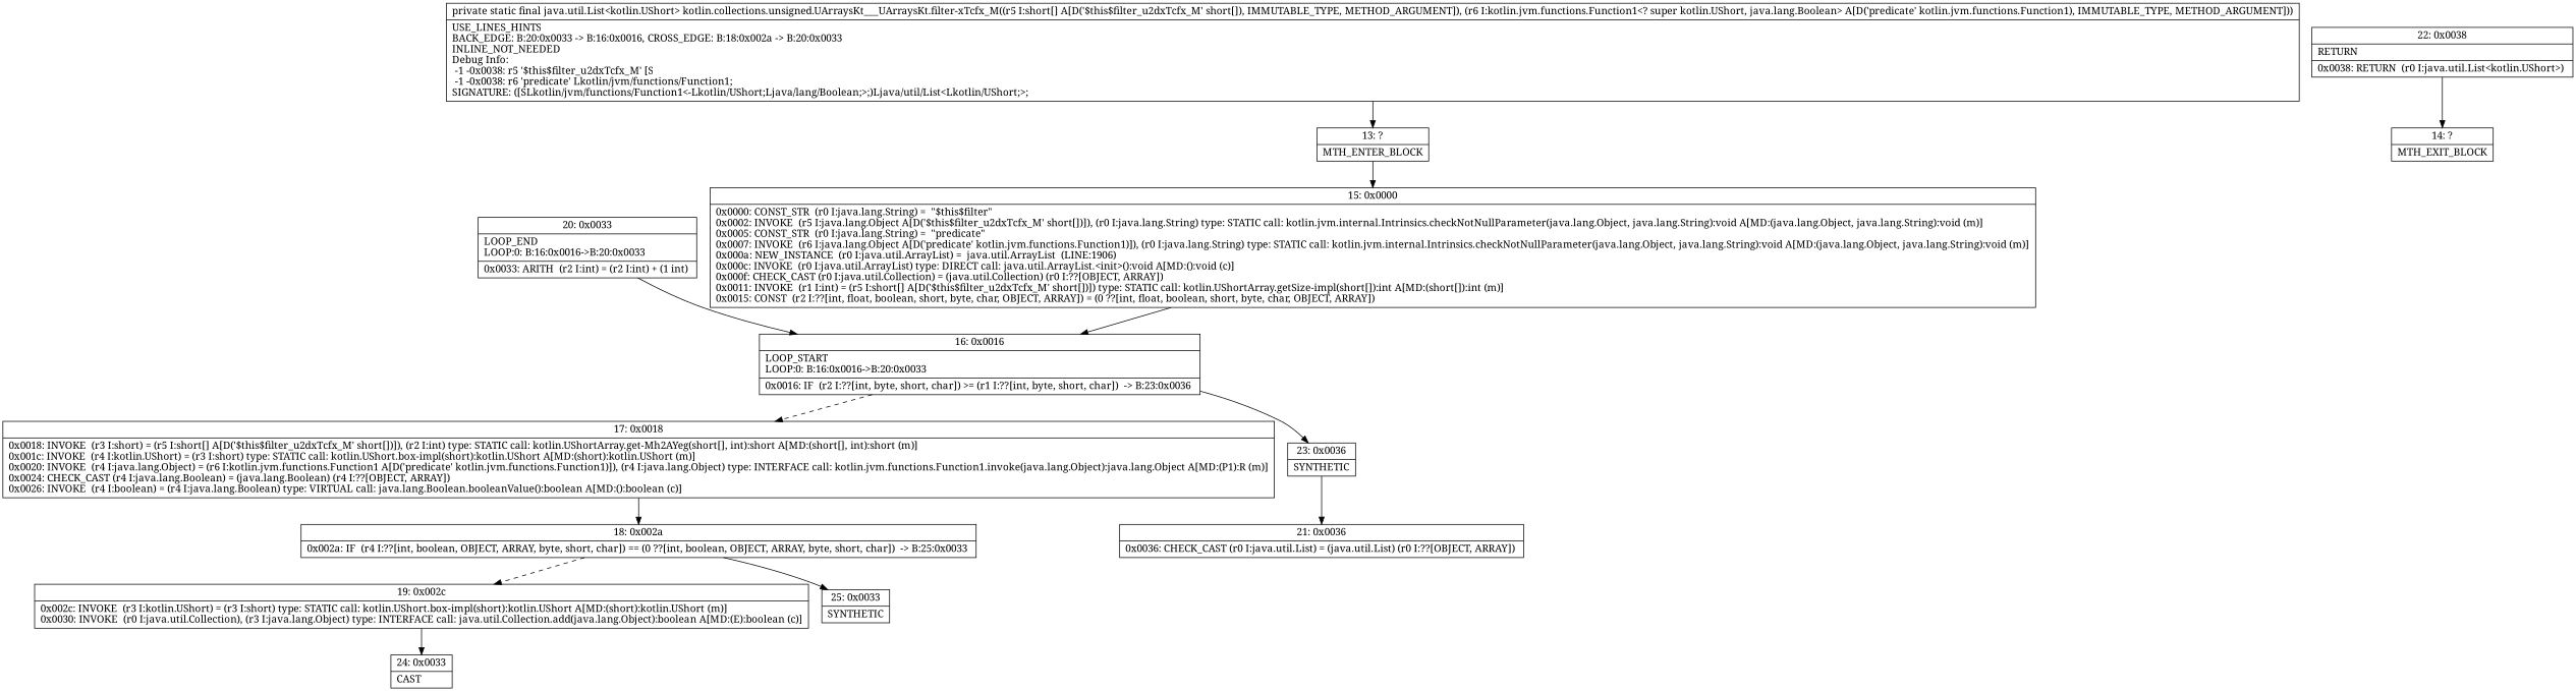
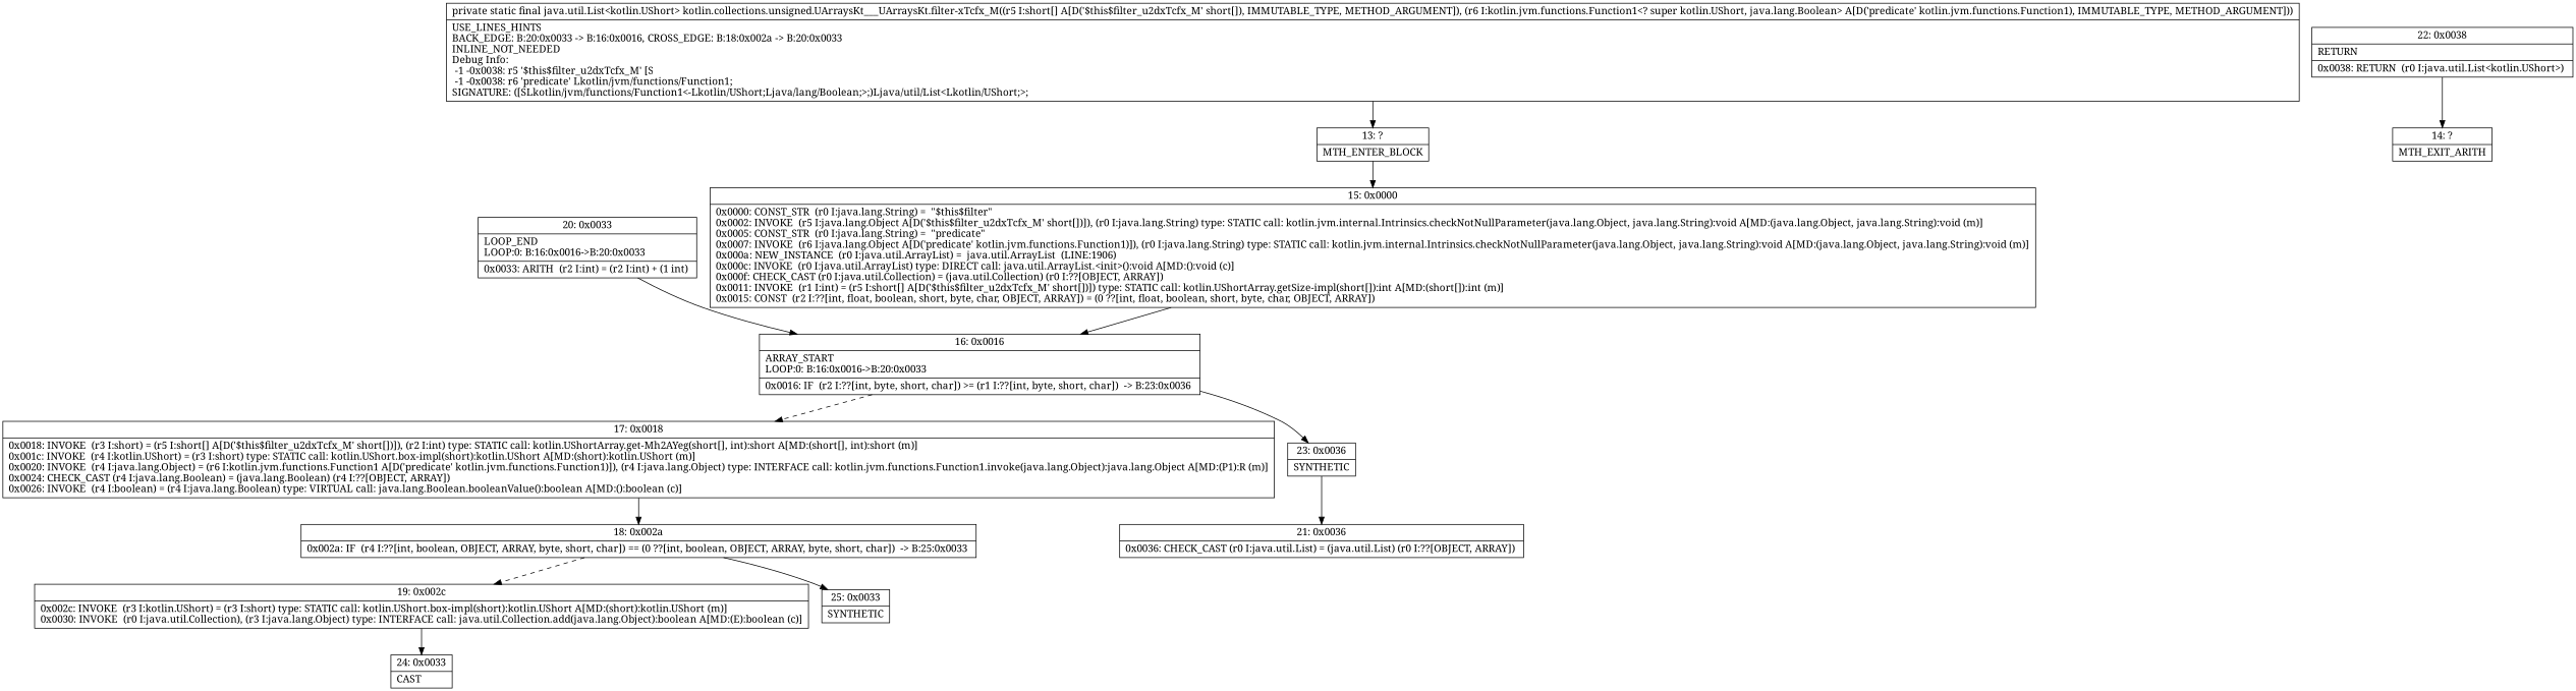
  digraph {
    fontname="Noto Serif"
    node [fontname="Noto Serif" shape=record]
    edge [fontname="Noto Serif"]
    n1 [label="{13\:\ ?|MTH_ENTER_BLOCK\l}"]
    n2 [label="{15\:\ 0x0000|0x0000: CONST_STR  (r0 I:java.lang.String) =  \"$this$filter\" \l0x0002: INVOKE  (r5 I:java.lang.Object A[D('$this$filter_u2dxTcfx_M' short[])]), (r0 I:java.lang.String) type: STATIC call: kotlin.jvm.internal.Intrinsics.checkNotNullParameter(java.lang.Object, java.lang.String):void A[MD:(java.lang.Object, java.lang.String):void (m)]\l0x0005: CONST_STR  (r0 I:java.lang.String) =  \"predicate\" \l0x0007: INVOKE  (r6 I:java.lang.Object A[D('predicate' kotlin.jvm.functions.Function1)]), (r0 I:java.lang.String) type: STATIC call: kotlin.jvm.internal.Intrinsics.checkNotNullParameter(java.lang.Object, java.lang.String):void A[MD:(java.lang.Object, java.lang.String):void (m)]\l0x000a: NEW_INSTANCE  (r0 I:java.util.ArrayList) =  java.util.ArrayList  (LINE:1906)\l0x000c: INVOKE  (r0 I:java.util.ArrayList) type: DIRECT call: java.util.ArrayList.\<init\>():void A[MD:():void (c)]\l0x000f: CHECK_CAST (r0 I:java.util.Collection) = (java.util.Collection) (r0 I:??[OBJECT, ARRAY]) \l0x0011: INVOKE  (r1 I:int) = (r5 I:short[] A[D('$this$filter_u2dxTcfx_M' short[])]) type: STATIC call: kotlin.UShortArray.getSize\-impl(short[]):int A[MD:(short[]):int (m)]\l0x0015: CONST  (r2 I:??[int, float, boolean, short, byte, char, OBJECT, ARRAY]) = (0 ??[int, float, boolean, short, byte, char, OBJECT, ARRAY]) \l}"]
-   n3 [label="{16\:\ 0x0016|LOOP_START\lLOOP:0: B:16:0x0016\-\>B:20:0x0033\l|0x0016: IF  (r2 I:??[int, byte, short, char]) \>= (r1 I:??[int, byte, short, char])  \-\> B:23:0x0036 \l}"]
+   n3 [label="{16\:\ 0x0016|ARRAY_START\lLOOP:0: B:16:0x0016\-\>B:20:0x0033\l|0x0016: IF  (r2 I:??[int, byte, short, char]) \>= (r1 I:??[int, byte, short, char])  \-\> B:23:0x0036 \l}"]
    n4 [label="{17\:\ 0x0018|0x0018: INVOKE  (r3 I:short) = (r5 I:short[] A[D('$this$filter_u2dxTcfx_M' short[])]), (r2 I:int) type: STATIC call: kotlin.UShortArray.get\-Mh2AYeg(short[], int):short A[MD:(short[], int):short (m)]\l0x001c: INVOKE  (r4 I:kotlin.UShort) = (r3 I:short) type: STATIC call: kotlin.UShort.box\-impl(short):kotlin.UShort A[MD:(short):kotlin.UShort (m)]\l0x0020: INVOKE  (r4 I:java.lang.Object) = (r6 I:kotlin.jvm.functions.Function1 A[D('predicate' kotlin.jvm.functions.Function1)]), (r4 I:java.lang.Object) type: INTERFACE call: kotlin.jvm.functions.Function1.invoke(java.lang.Object):java.lang.Object A[MD:(P1):R (m)]\l0x0024: CHECK_CAST (r4 I:java.lang.Boolean) = (java.lang.Boolean) (r4 I:??[OBJECT, ARRAY]) \l0x0026: INVOKE  (r4 I:boolean) = (r4 I:java.lang.Boolean) type: VIRTUAL call: java.lang.Boolean.booleanValue():boolean A[MD:():boolean (c)]\l}"]
    n5 [label="{23\:\ 0x0036|SYNTHETIC\l}"]
    n6 [label="{18\:\ 0x002a|0x002a: IF  (r4 I:??[int, boolean, OBJECT, ARRAY, byte, short, char]) == (0 ??[int, boolean, OBJECT, ARRAY, byte, short, char])  \-\> B:25:0x0033 \l}"]
    n7 [label="{21\:\ 0x0036|0x0036: CHECK_CAST (r0 I:java.util.List) = (java.util.List) (r0 I:??[OBJECT, ARRAY]) \l}"]
    n8 [label="{19\:\ 0x002c|0x002c: INVOKE  (r3 I:kotlin.UShort) = (r3 I:short) type: STATIC call: kotlin.UShort.box\-impl(short):kotlin.UShort A[MD:(short):kotlin.UShort (m)]\l0x0030: INVOKE  (r0 I:java.util.Collection), (r3 I:java.lang.Object) type: INTERFACE call: java.util.Collection.add(java.lang.Object):boolean A[MD:(E):boolean (c)]\l}"]
    n9 [label="{25\:\ 0x0033|SYNTHETIC\l}"]
    n10 [label="{24\:\ 0x0033|CAST\l}"]
    n11 [label="{20\:\ 0x0033|LOOP_END\lLOOP:0: B:16:0x0016\-\>B:20:0x0033\l|0x0033: ARITH  (r2 I:int) = (r2 I:int) + (1 int) \l}"]
    n12 [label="{22\:\ 0x0038|RETURN\l|0x0038: RETURN  (r0 I:java.util.List\<kotlin.UShort\>) \l}"]
-   n13 [label="{14\:\ ?|MTH_EXIT_BLOCK\l}"]
+   n13 [label="{14\:\ ?|MTH_EXIT_ARITH\l}"]
    n14 [label="{private static final java.util.List\<kotlin.UShort\> kotlin.collections.unsigned.UArraysKt___UArraysKt.filter\-xTcfx_M((r5 I:short[] A[D('$this$filter_u2dxTcfx_M' short[]), IMMUTABLE_TYPE, METHOD_ARGUMENT]), (r6 I:kotlin.jvm.functions.Function1\<? super kotlin.UShort, java.lang.Boolean\> A[D('predicate' kotlin.jvm.functions.Function1), IMMUTABLE_TYPE, METHOD_ARGUMENT]))  | USE_LINES_HINTS\lBACK_EDGE: B:20:0x0033 \-\> B:16:0x0016, CROSS_EDGE: B:18:0x002a \-\> B:20:0x0033\lINLINE_NOT_NEEDED\lDebug Info:\l  \-1 \-0x0038: r5 '$this$filter_u2dxTcfx_M' [S\l  \-1 \-0x0038: r6 'predicate' Lkotlin\/jvm\/functions\/Function1;\lSIGNATURE: ([SLkotlin\/jvm\/functions\/Function1\<\-Lkotlin\/UShort;Ljava\/lang\/Boolean;\>;)Ljava\/util\/List\<Lkotlin\/UShort;\>;\l}"]
    n1 -> n2
    n2 -> n3
    n3 -> n4 [style=dashed]
    n3 -> n5
    n4 -> n6
    n5 -> n7
    n6 -> n8 [style=dashed]
    n6 -> n9
    n8 -> n10
    n11 -> n3
    n12 -> n13
    n14 -> n1
  }
